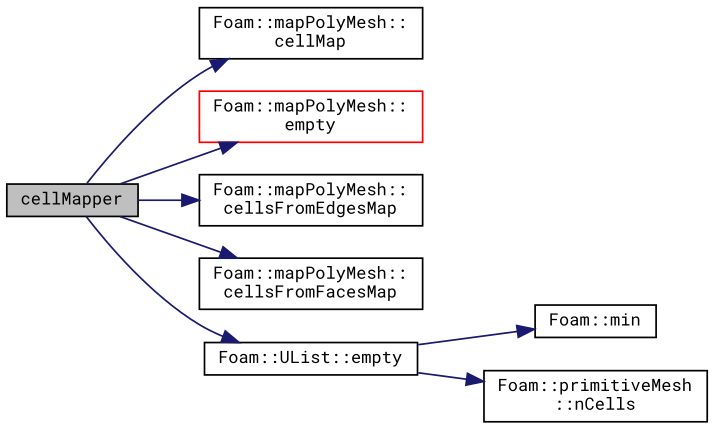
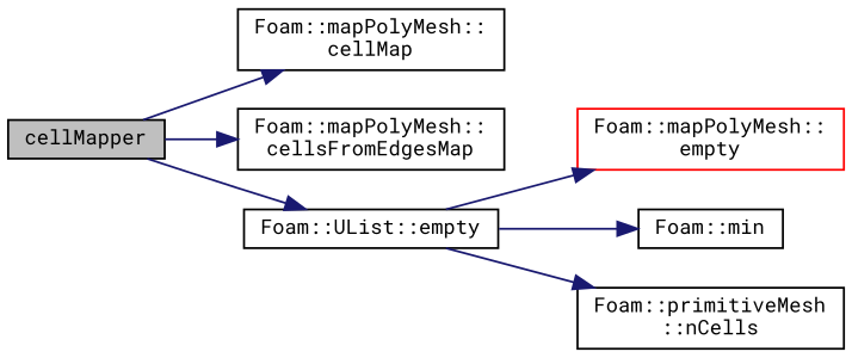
  digraph {
    fontname="Roboto Mono"
    rankdir=LR
    node [color=black fontname="Roboto Mono" fontsize=10 shape=record]
    edge [color=midnightblue fontname="Roboto Mono" fontsize=10 labelfontname=Helvetica labelfontsize=10 style=solid]
    n1 [fillcolor=grey75 fontcolor=black height=0.2 label=cellMapper style=filled width=0.4]
    n2 [height=0.2 label="Foam::mapPolyMesh::\lcellMap" width=0.4]
    n3 [color=red height=0.2 label="Foam::mapPolyMesh::\lempty" width=0.4]
    n4 [height=0.2 label="Foam::mapPolyMesh::\lcellsFromEdgesMap" width=0.4]
-   n5 [height=0.2 label="Foam::mapPolyMesh::\lcellsFromFacesMap" width=0.4]
    n6 [height=0.2 label="Foam::UList::empty" width=0.4]
    n7 [height=0.2 label="Foam::min" width=0.4]
    n8 [height=0.2 label="Foam::primitiveMesh\l::nCells" width=0.4]
    n1 -> n2
-   n1 -> n3
+   n6 -> n3
    n1 -> n4
-   n1 -> n5
    n1 -> n6
    n6 -> n7
    n6 -> n8
  }
